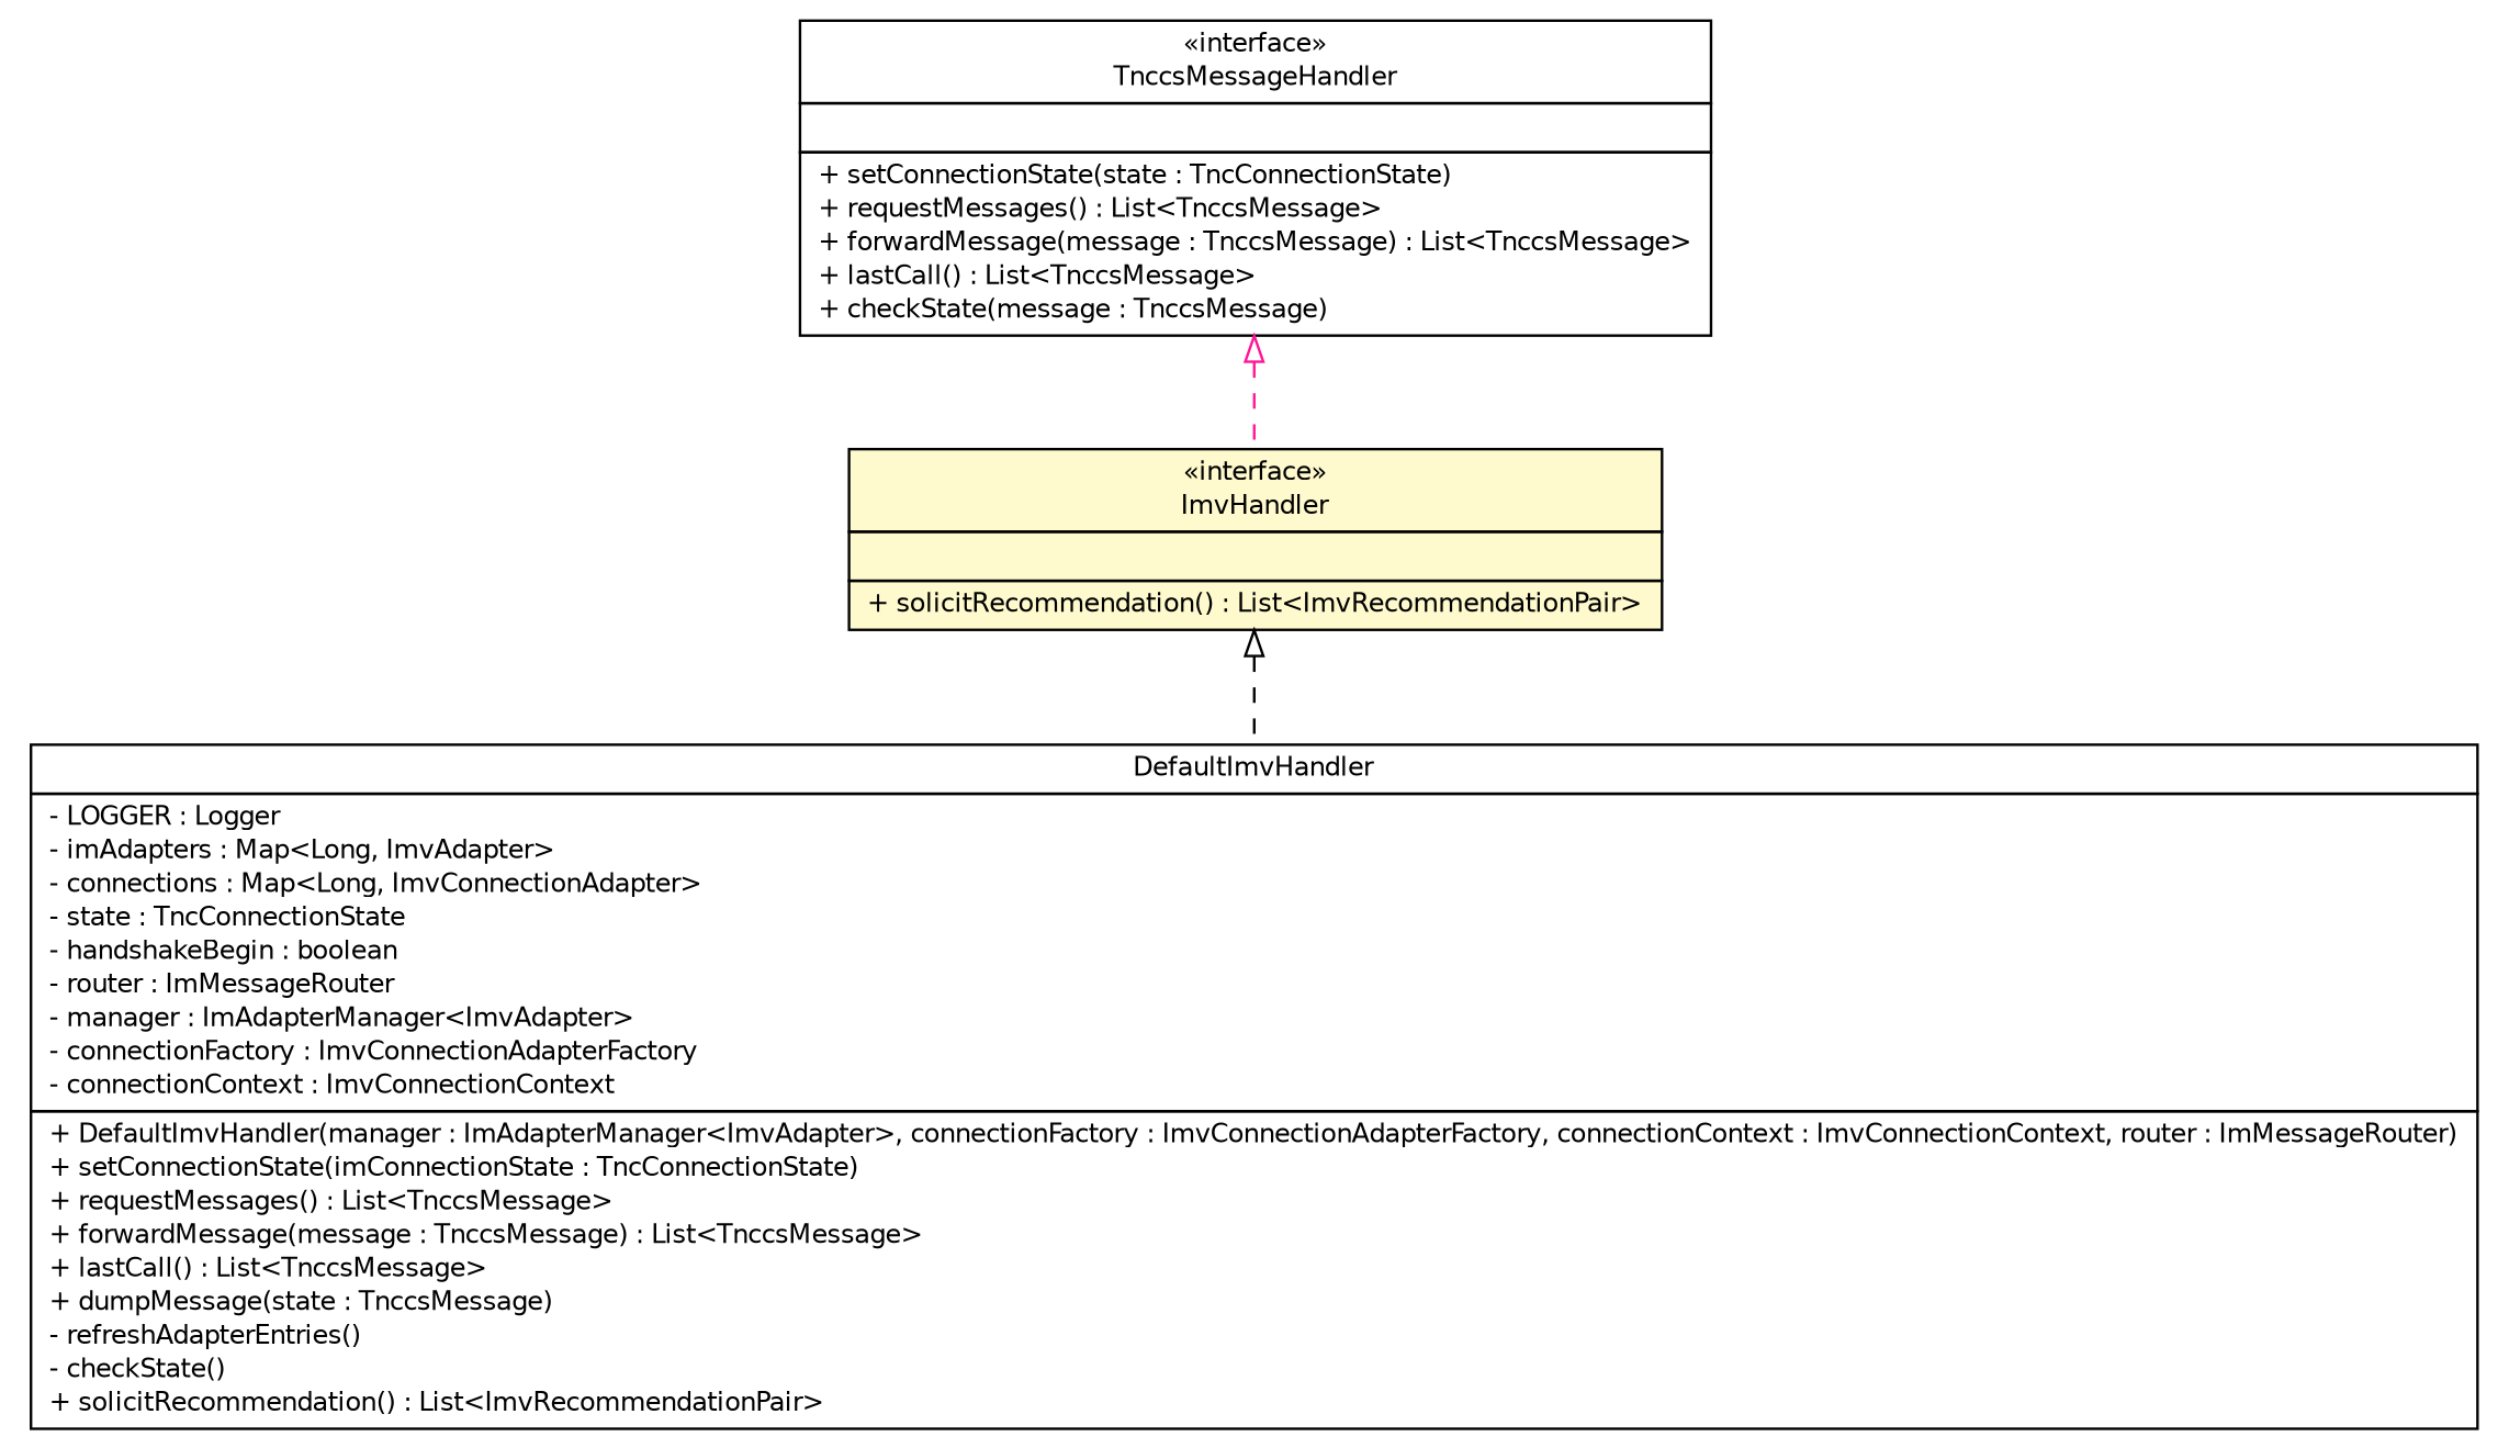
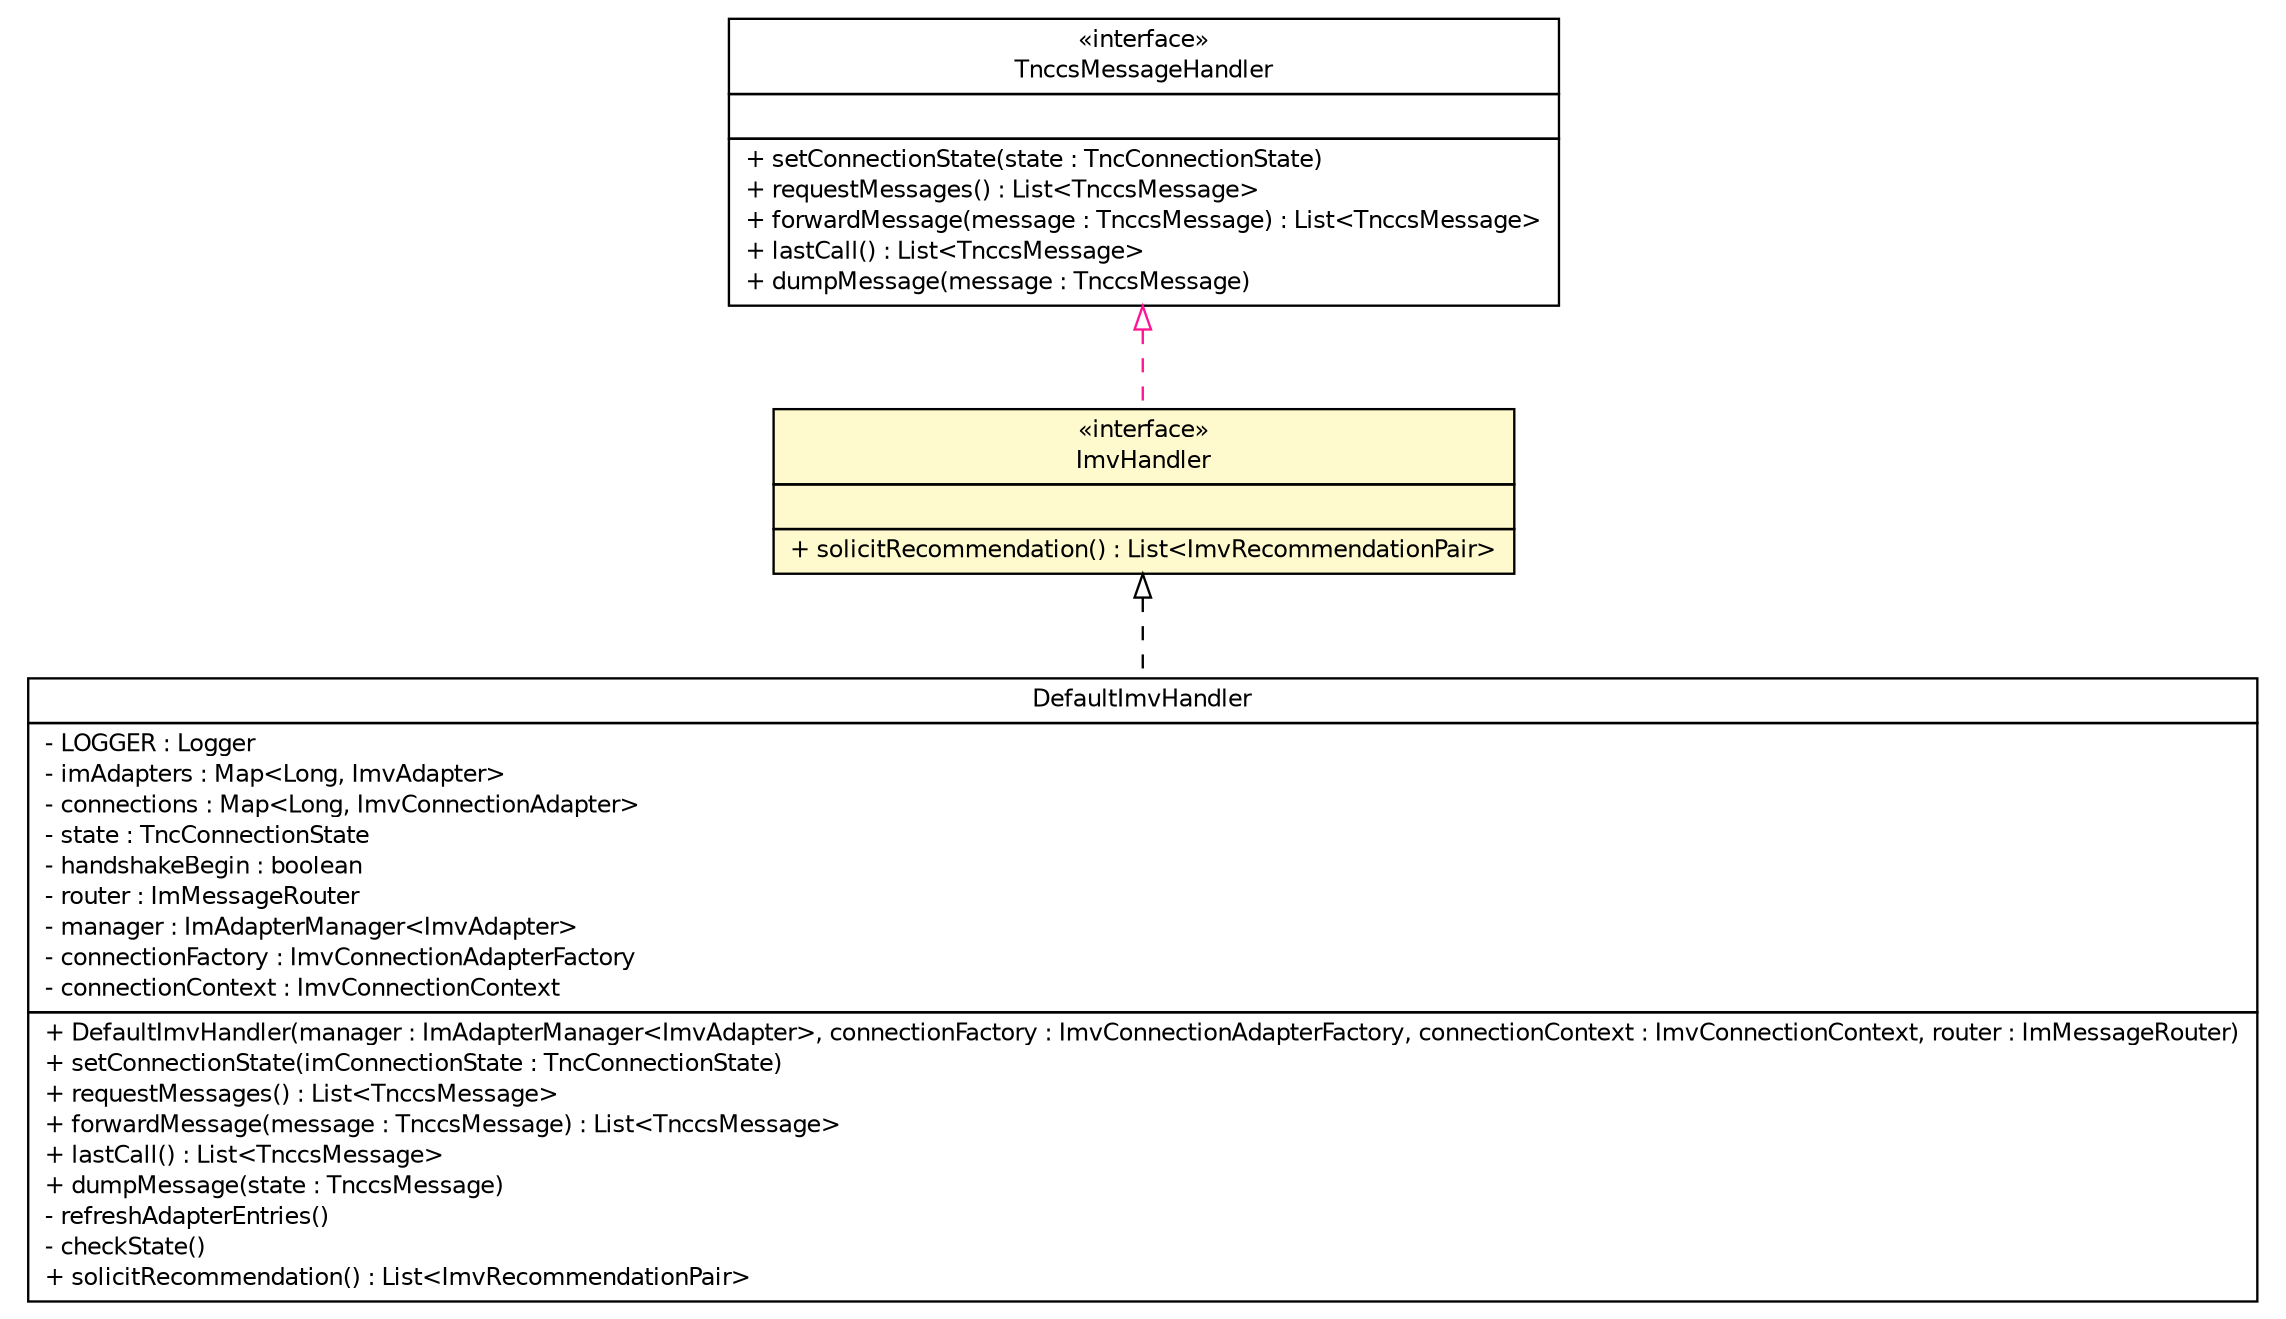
  digraph {
    nodesep=0.25
    ranksep=0.5
    node [fontcolor=black fontname=Helvetica fontsize=10.0 shape=plaintext]
    edge [arrowtail=empty dir=back fontname=Helvetica fontsize=10 headport=p labelfontname=Helvetica labelfontsize=10 style=dashed tailport=p]
    n1 [label=<<table title="de.hsbremen.tc.tnc.tnccs.message.handler.ImvHandler" border="0" cellborder="1" cellspacing="0" cellpadding="2" port="p" bgcolor="lemonChiffon" href="./ImvHandler.html"> 		<tr><td><table border="0" cellspacing="0" cellpadding="1"> <tr><td align="center" balign="center"> &#171;interface&#187; </td></tr> <tr><td align="center" balign="center"> ImvHandler </td></tr> 		</table></td></tr> 		<tr><td><table border="0" cellspacing="0" cellpadding="1"> <tr><td align="left" balign="left">  </td></tr> 		</table></td></tr> 		<tr><td><table border="0" cellspacing="0" cellpadding="1"> <tr><td align="left" balign="left"> + solicitRecommendation() : List&lt;ImvRecommendationPair&gt; </td></tr> 		</table></td></tr> 		</table>>]
    n2 [label=<<table title="de.hsbremen.tc.tnc.tnccs.message.handler.simple.DefaultImvHandler" border="0" cellborder="1" cellspacing="0" cellpadding="2" port="p" href="./simple/DefaultImvHandler.html"> 		<tr><td><table border="0" cellspacing="0" cellpadding="1"> <tr><td align="center" balign="center"> DefaultImvHandler </td></tr> 		</table></td></tr> 		<tr><td><table border="0" cellspacing="0" cellpadding="1"> <tr><td align="left" balign="left"> - LOGGER : Logger </td></tr> <tr><td align="left" balign="left"> - imAdapters : Map&lt;Long, ImvAdapter&gt; </td></tr> <tr><td align="left" balign="left"> - connections : Map&lt;Long, ImvConnectionAdapter&gt; </td></tr> <tr><td align="left" balign="left"> - state : TncConnectionState </td></tr> <tr><td align="left" balign="left"> - handshakeBegin : boolean </td></tr> <tr><td align="left" balign="left"> - router : ImMessageRouter </td></tr> <tr><td align="left" balign="left"> - manager : ImAdapterManager&lt;ImvAdapter&gt; </td></tr> <tr><td align="left" balign="left"> - connectionFactory : ImvConnectionAdapterFactory </td></tr> <tr><td align="left" balign="left"> - connectionContext : ImvConnectionContext </td></tr> 		</table></td></tr> 		<tr><td><table border="0" cellspacing="0" cellpadding="1"> <tr><td align="left" balign="left"> + DefaultImvHandler(manager : ImAdapterManager&lt;ImvAdapter&gt;, connectionFactory : ImvConnectionAdapterFactory, connectionContext : ImvConnectionContext, router : ImMessageRouter) </td></tr> <tr><td align="left" balign="left"> + setConnectionState(imConnectionState : TncConnectionState) </td></tr> <tr><td align="left" balign="left"> + requestMessages() : List&lt;TnccsMessage&gt; </td></tr> <tr><td align="left" balign="left"> + forwardMessage(message : TnccsMessage) : List&lt;TnccsMessage&gt; </td></tr> <tr><td align="left" balign="left"> + lastCall() : List&lt;TnccsMessage&gt; </td></tr> <tr><td align="left" balign="left"> + dumpMessage(state : TnccsMessage) </td></tr> <tr><td align="left" balign="left"> - refreshAdapterEntries() </td></tr> <tr><td align="left" balign="left"> - checkState() </td></tr> <tr><td align="left" balign="left"> + solicitRecommendation() : List&lt;ImvRecommendationPair&gt; </td></tr> 		</table></td></tr> 		</table>>]
-   n3 [label=<<table title="de.hsbremen.tc.tnc.tnccs.message.handler.TnccsMessageHandler" border="0" cellborder="1" cellspacing="0" cellpadding="2" port="p" href="./TnccsMessageHandler.html"> 		<tr><td><table border="0" cellspacing="0" cellpadding="1"> <tr><td align="center" balign="center"> &#171;interface&#187; </td></tr> <tr><td align="center" balign="center"> TnccsMessageHandler </td></tr> 		</table></td></tr> 		<tr><td><table border="0" cellspacing="0" cellpadding="1"> <tr><td align="left" balign="left">  </td></tr> 		</table></td></tr> 		<tr><td><table border="0" cellspacing="0" cellpadding="1"> <tr><td align="left" balign="left"> + setConnectionState(state : TncConnectionState) </td></tr> <tr><td align="left" balign="left"> + requestMessages() : List&lt;TnccsMessage&gt; </td></tr> <tr><td align="left" balign="left"> + forwardMessage(message : TnccsMessage) : List&lt;TnccsMessage&gt; </td></tr> <tr><td align="left" balign="left"> + lastCall() : List&lt;TnccsMessage&gt; </td></tr> <tr><td align="left" balign="left"> + checkState(message : TnccsMessage) </td></tr> 		</table></td></tr> 		</table>>]
+   n3 [label=<<table title="de.hsbremen.tc.tnc.tnccs.message.handler.TnccsMessageHandler" border="0" cellborder="1" cellspacing="0" cellpadding="2" port="p" href="./TnccsMessageHandler.html"> 		<tr><td><table border="0" cellspacing="0" cellpadding="1"> <tr><td align="center" balign="center"> &#171;interface&#187; </td></tr> <tr><td align="center" balign="center"> TnccsMessageHandler </td></tr> 		</table></td></tr> 		<tr><td><table border="0" cellspacing="0" cellpadding="1"> <tr><td align="left" balign="left">  </td></tr> 		</table></td></tr> 		<tr><td><table border="0" cellspacing="0" cellpadding="1"> <tr><td align="left" balign="left"> + setConnectionState(state : TncConnectionState) </td></tr> <tr><td align="left" balign="left"> + requestMessages() : List&lt;TnccsMessage&gt; </td></tr> <tr><td align="left" balign="left"> + forwardMessage(message : TnccsMessage) : List&lt;TnccsMessage&gt; </td></tr> <tr><td align="left" balign="left"> + lastCall() : List&lt;TnccsMessage&gt; </td></tr> <tr><td align="left" balign="left"> + dumpMessage(message : TnccsMessage) </td></tr> 		</table></td></tr> 		</table>>]
    n1 -> n2 [color=black]
    n3 -> n1 [color=deeppink]
  }
